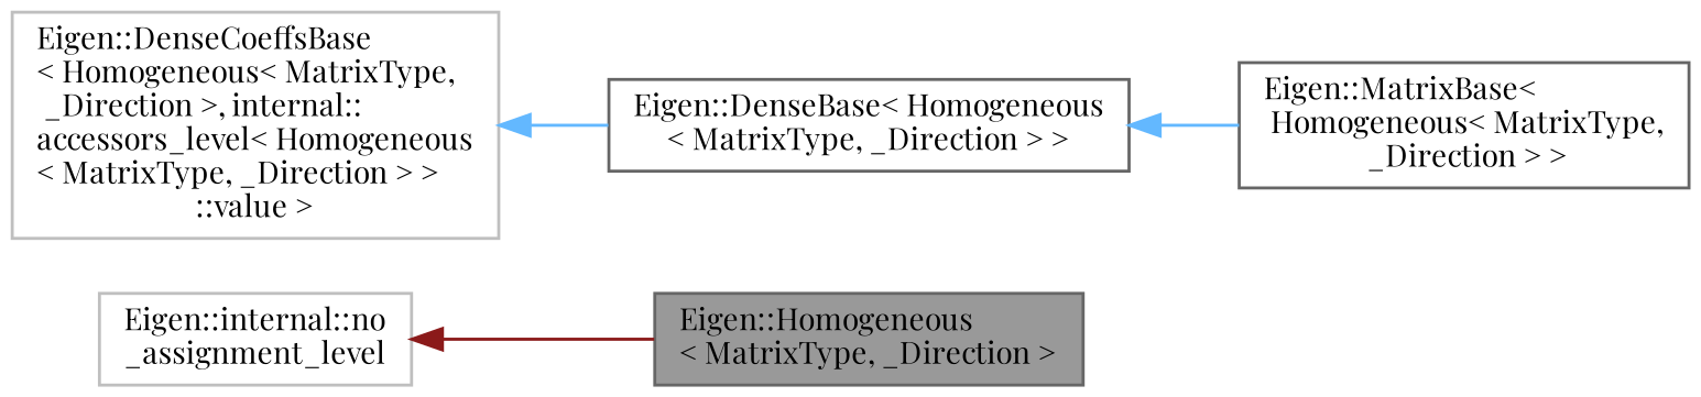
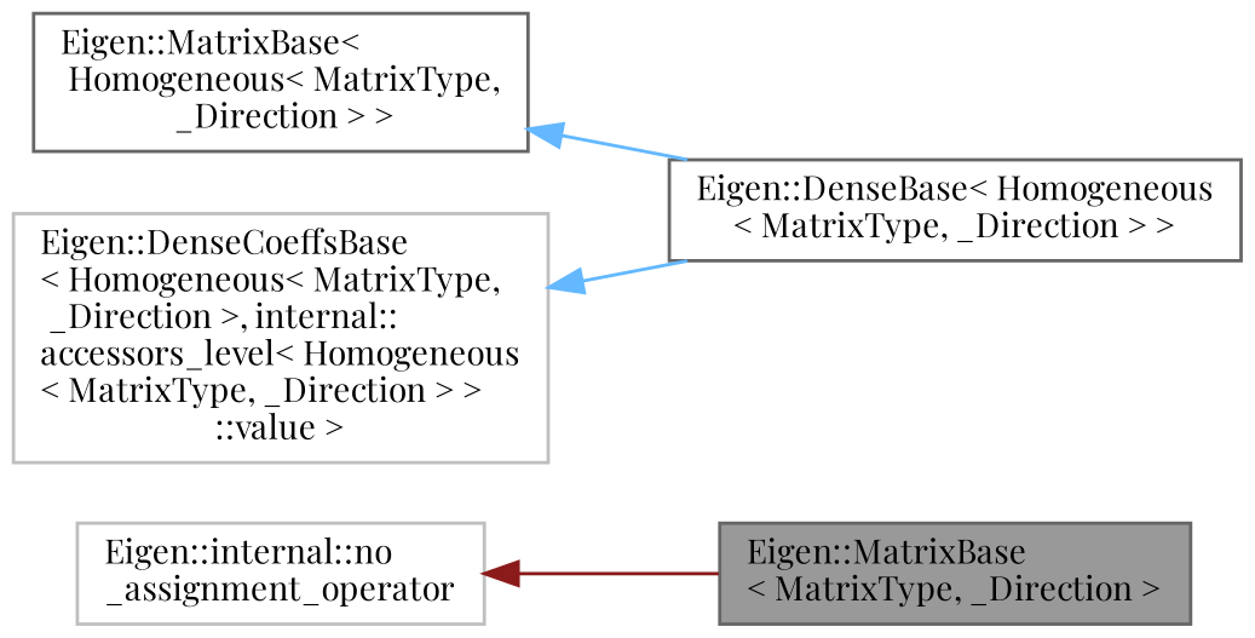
  digraph {
    fontname="Playfair Display"
    rankdir=LR
    node [color=gray40 fillcolor=white fontname="Playfair Display" fontsize=10 shape=box style=filled]
    edge [color=steelblue1 dir=back fontname="Playfair Display" fontsize=10 labelfontname=Helvetica labelfontsize=10 style=solid]
-   n1 [fillcolor=grey60 fontcolor=black height=0.2 label="Eigen::Homogeneous\l\< MatrixType, _Direction \>" width=0.4]
+   n1 [fillcolor=grey60 fontcolor=black height=0.2 label="Eigen::MatrixBase\l\< MatrixType, _Direction \>" width=0.4]
    n2 [height=0.2 label="Eigen::MatrixBase\<\l Homogeneous\< MatrixType,\l _Direction \> \>" width=0.4]
    n3 [height=0.2 label="Eigen::DenseBase\< Homogeneous\l\< MatrixType, _Direction \> \>" width=0.4]
    n4 [color=grey75 height=0.2 label="Eigen::DenseCoeffsBase\l\< Homogeneous\< MatrixType,\l _Direction \>, internal::\laccessors_level\< Homogeneous\l\< MatrixType, _Direction \> \>\l::value \>" width=0.4]
-   n5 [color=grey75 height=0.2 label="Eigen::internal::no\l_assignment_level" width=0.4]
-   n3 -> n2
+   n5 [color=grey75 height=0.2 label="Eigen::internal::no\l_assignment_operator" width=0.4]
+   n2 -> n3
    n4 -> n3
    n5 -> n1 [color=firebrick4]
  }
